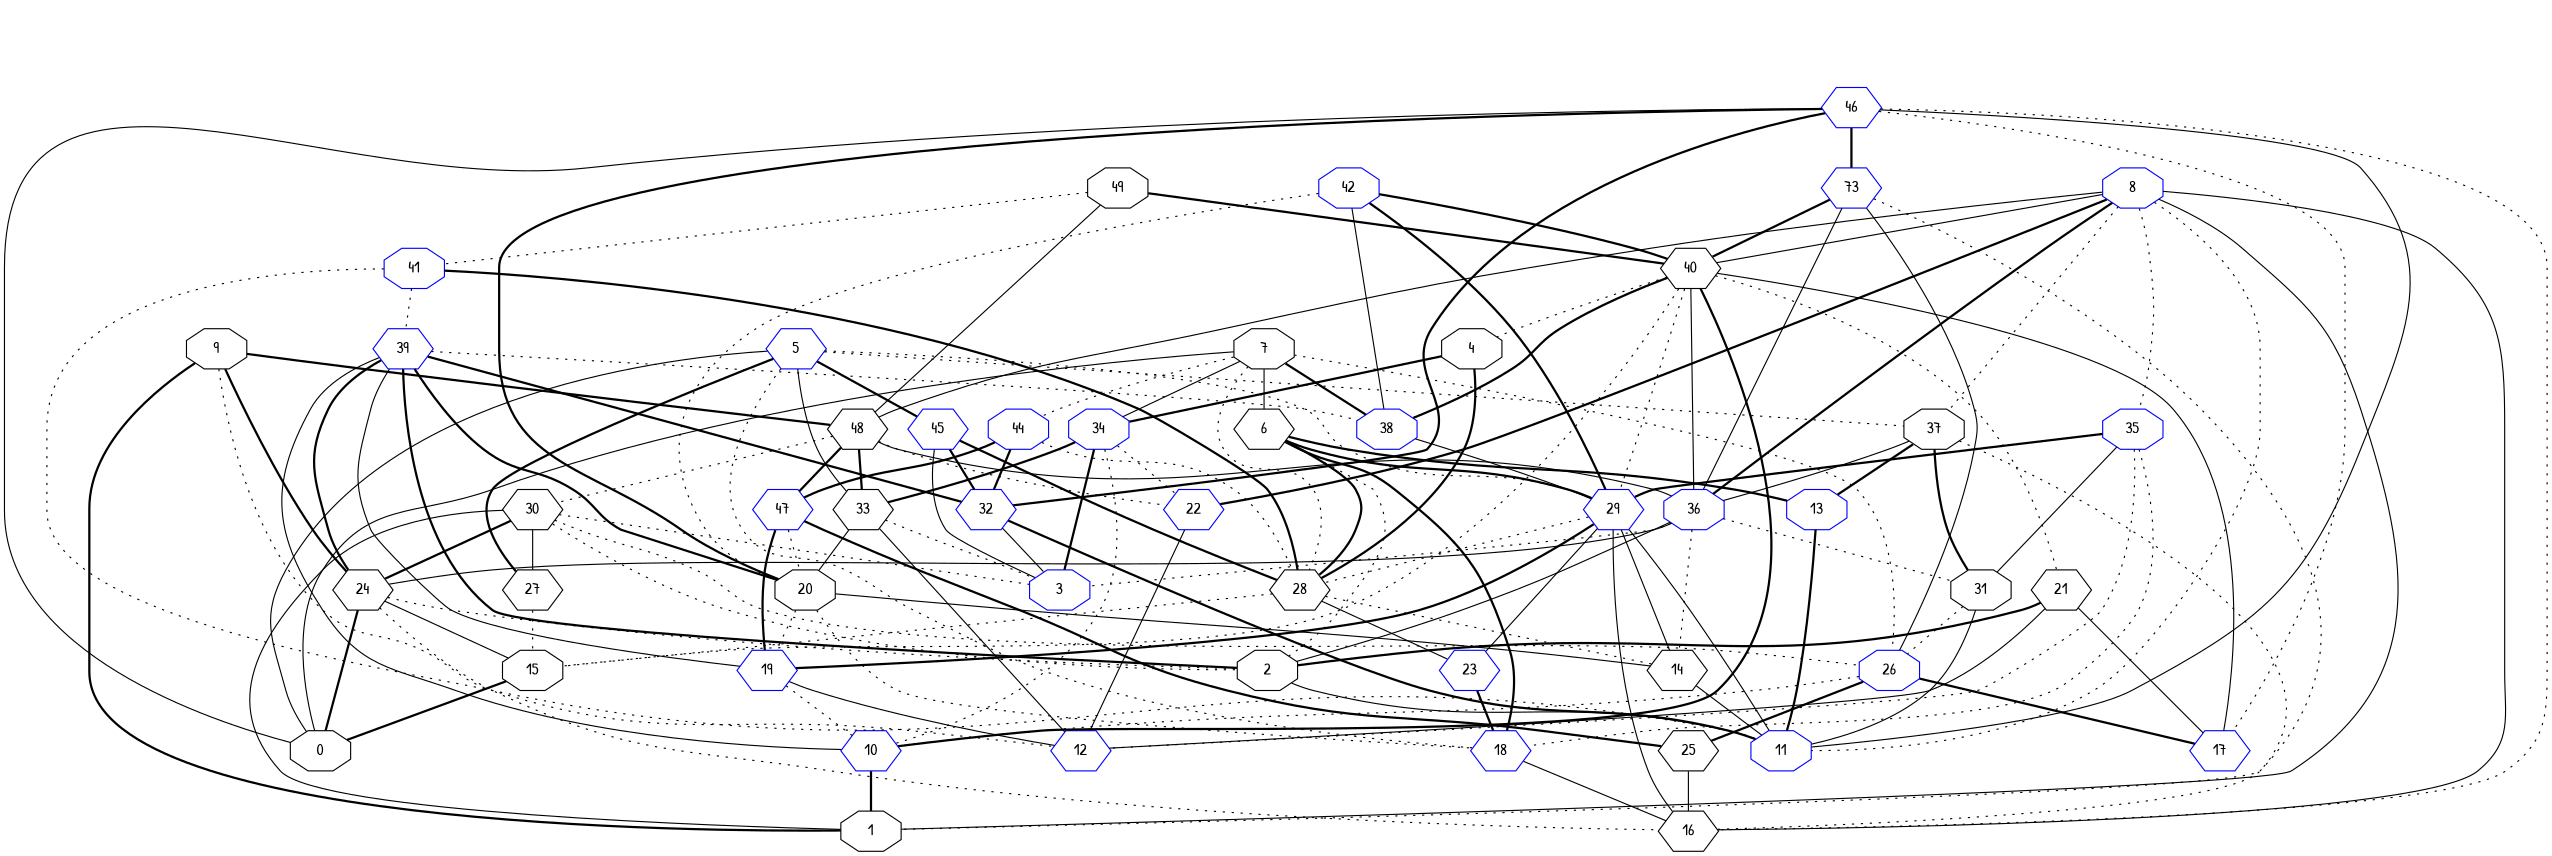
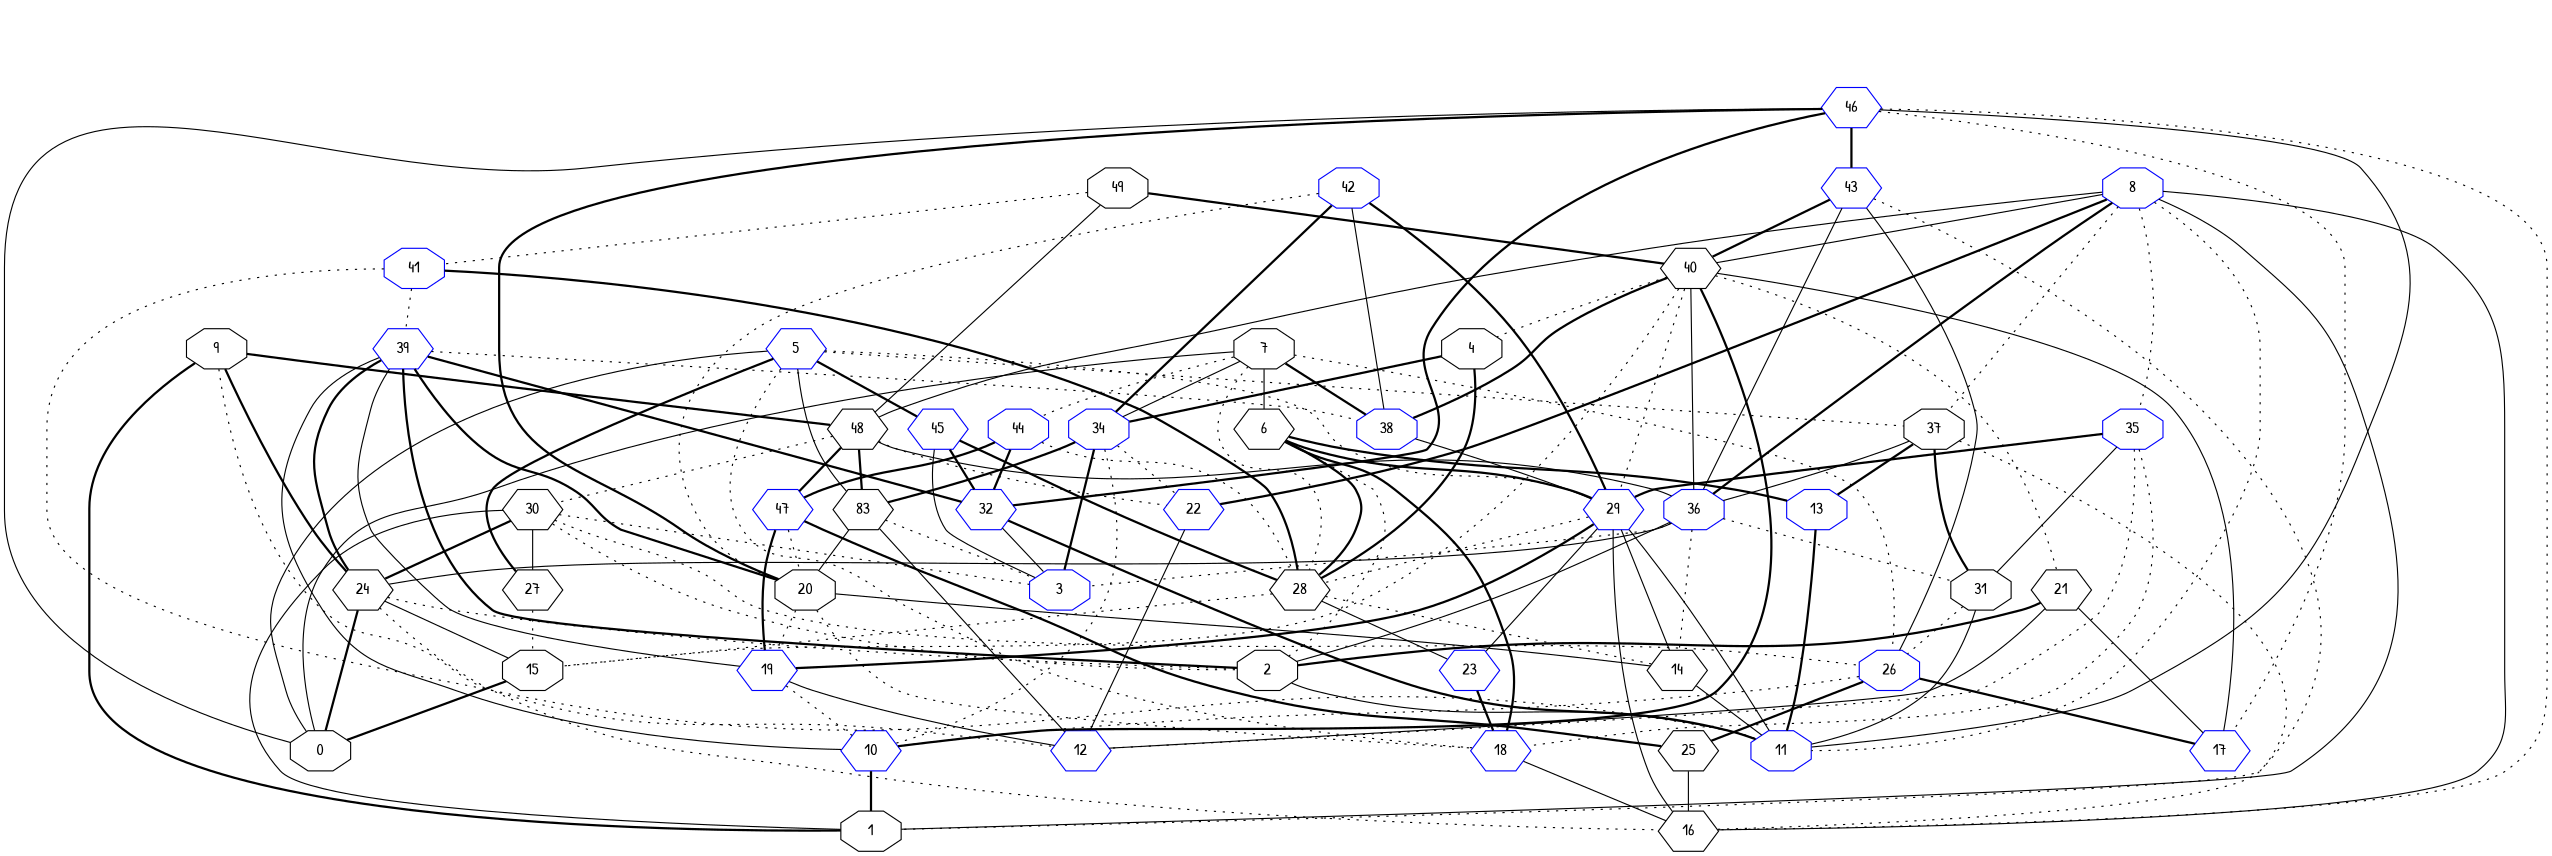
  digraph {
    fontname="Patrick Hand"
    node [color=blue fontname="Patrick Hand" shape=hexagon]
    edge [color=black dir=none fontname="Patrick Hand" style=bold]
    9 [color=black shape=octagon]
    1 [color=black shape=octagon]
    12
    24 [color=black]
    48 [color=black]
    15 [color=black shape=octagon]
    0 [color=black shape=octagon]
    16 [color=black]
    2 [color=black shape=octagon]
-   33 [color=black]
+   33 [color=black label=83]
    22
    36 [shape=octagon]
    47
    30 [color=black]
    13 [shape=octagon]
    11 [shape=octagon]
    27 [color=black]
    35 [shape=octagon]
    31 [color=black shape=octagon]
    29
    18
    26 [shape=octagon]
    23
    19
    14 [color=black]
    28 [color=black]
    5
    37 [color=black shape=octagon]
    45
    32
    3 [shape=octagon]
    20 [color=black shape=octagon]
    8 [shape=octagon]
    40 [color=black]
    21 [color=black]
    38 [shape=octagon]
    17
    10
    4 [color=black shape=octagon]
    25 [color=black]
    49 [color=black shape=octagon]
    41 [shape=octagon]
    39
    42 [shape=octagon]
    46
-   43 [label=73]
+   43
    34 [shape=octagon]
    7 [color=black shape=octagon]
    6 [color=black]
    44 [shape=octagon]
    subgraph sub_1 {
      9
      1
      12
      24
      48
      15
      0
      16
      2
      33
      22
      36
      47
      30
      13
      11
      27
      35
      31
      29
      18
      26
      23
      19
      14
      28
      5
      37
      45
      32
      3
      20
      8
      40
      21
      38
      17
      10
      4
      25
      49
      41
      39
      42
      46
      43
      34
      7
      6
      44
    }
    9 -> 1
    9 -> 12 [style=dotted]
    9 -> 24
    9 -> 48
    24 -> 15 [style=solid]
    24 -> 0
    24 -> 16 [style=dotted]
    24 -> 2 [style=dotted]
    48 -> 33
    48 -> 22 [style=dotted]
    48 -> 36 [style=solid]
    48 -> 47
    48 -> 30 [style=dotted]
    15 -> 0
    2 -> 11 [style=solid]
    33 -> 12 [style=solid]
    33 -> 3 [style=dotted]
    33 -> 20 [style=solid]
    22 -> 12 [style=solid]
    36 -> 24 [style=solid]
    36 -> 2 [style=solid]
    36 -> 31 [style=dotted]
    36 -> 14 [style=dotted]
    36 -> 3 [style=dotted]
    47 -> 19
    47 -> 20 [style=dotted]
    47 -> 25
    30 -> 1 [style=solid]
    30 -> 24
    30 -> 2 [style=dotted]
    30 -> 27 [style=solid]
    30 -> 26 [style=dotted]
    30 -> 3 [style=dotted]
    13 -> 11
    27 -> 15 [style=dotted]
    35 -> 12 [style=dotted]
    35 -> 31 [style=solid]
    35 -> 29
    35 -> 18 [style=dotted]
    31 -> 11 [style=solid]
    31 -> 26 [style=dotted]
    29 -> 16 [style=solid]
    29 -> 11 [style=solid]
    29 -> 23 [style=solid]
    29 -> 19
    29 -> 14 [style=solid]
    29 -> 28 [style=dotted]
    18 -> 16 [style=solid]
    26 -> 17
    26 -> 10 [style=dotted]
    26 -> 25
    23 -> 18
    19 -> 12 [style=solid]
    19 -> 10 [style=dotted]
    14 -> 11 [style=solid]
    28 -> 15 [style=dotted]
    28 -> 23 [style=solid]
    28 -> 14 [style=dotted]
    5 -> 0 [style=solid]
    5 -> 33 [style=solid]
    5 -> 27
    5 -> 29 [style=dotted]
    5 -> 18 [style=dotted]
    5 -> 37 [style=dotted]
    5 -> 45
    37 -> 16 [style=dotted]
    37 -> 36 [style=solid]
    37 -> 13
    37 -> 31
    45 -> 28
    45 -> 32
    45 -> 3 [style=solid]
    32 -> 11
    32 -> 3 [style=solid]
    20 -> 18 [style=dotted]
    20 -> 19 [style=dotted]
    20 -> 14 [style=solid]
    8 -> 1 [style=solid]
    8 -> 48 [style=solid]
    8 -> 16 [style=solid]
    8 -> 22
    8 -> 36
    8 -> 11 [style=dotted]
    8 -> 35 [style=dotted]
    8 -> 37 [style=dotted]
    8 -> 40 [style=solid]
    40 -> 15 [style=dotted]
    40 -> 36 [style=solid]
    40 -> 29 [style=dotted]
    40 -> 21 [style=dotted]
    40 -> 38
    40 -> 17 [style=solid]
    40 -> 10
    40 -> 4 [style=dotted]
    21 -> 12 [style=solid]
    21 -> 2
    21 -> 17 [style=solid]
    38 -> 29 [style=solid]
    10 -> 1
    4 -> 28
    4 -> 34
    25 -> 16 [style=solid]
    49 -> 48 [style=solid]
    49 -> 40
    49 -> 41 [style=dotted]
    41 -> 11 [style=dotted]
    41 -> 28
    41 -> 39 [style=dotted]
    39 -> 24
    39 -> 2
    39 -> 19 [style=solid]
    39 -> 32
    39 -> 20
    39 -> 38 [style=dotted]
    39 -> 10 [style=solid]
    42 -> 29
    42 -> 20 [style=dotted]
-   42 -> 40
+   42 -> 34
    42 -> 38 [style=solid]
    46 -> 0 [style=solid]
    46 -> 16 [style=dotted]
    46 -> 11 [style=solid]
    46 -> 32
    46 -> 20
    46 -> 17 [style=dotted]
    46 -> 43
    43 -> 1 [style=dotted]
    43 -> 36 [style=solid]
    43 -> 26 [style=solid]
    43 -> 40
    34 -> 33
    34 -> 22 [style=dotted]
    34 -> 3
    34 -> 10 [style=dotted]
    7 -> 0 [style=solid]
    7 -> 26 [style=dotted]
    7 -> 28 [style=dotted]
    7 -> 38
    7 -> 34 [style=solid]
    7 -> 6 [style=solid]
    7 -> 44 [style=dotted]
    6 -> 2 [style=dotted]
    6 -> 13
    6 -> 29
    6 -> 18
    6 -> 28
    44 -> 47
    44 -> 28 [style=dotted]
    44 -> 32
  }
